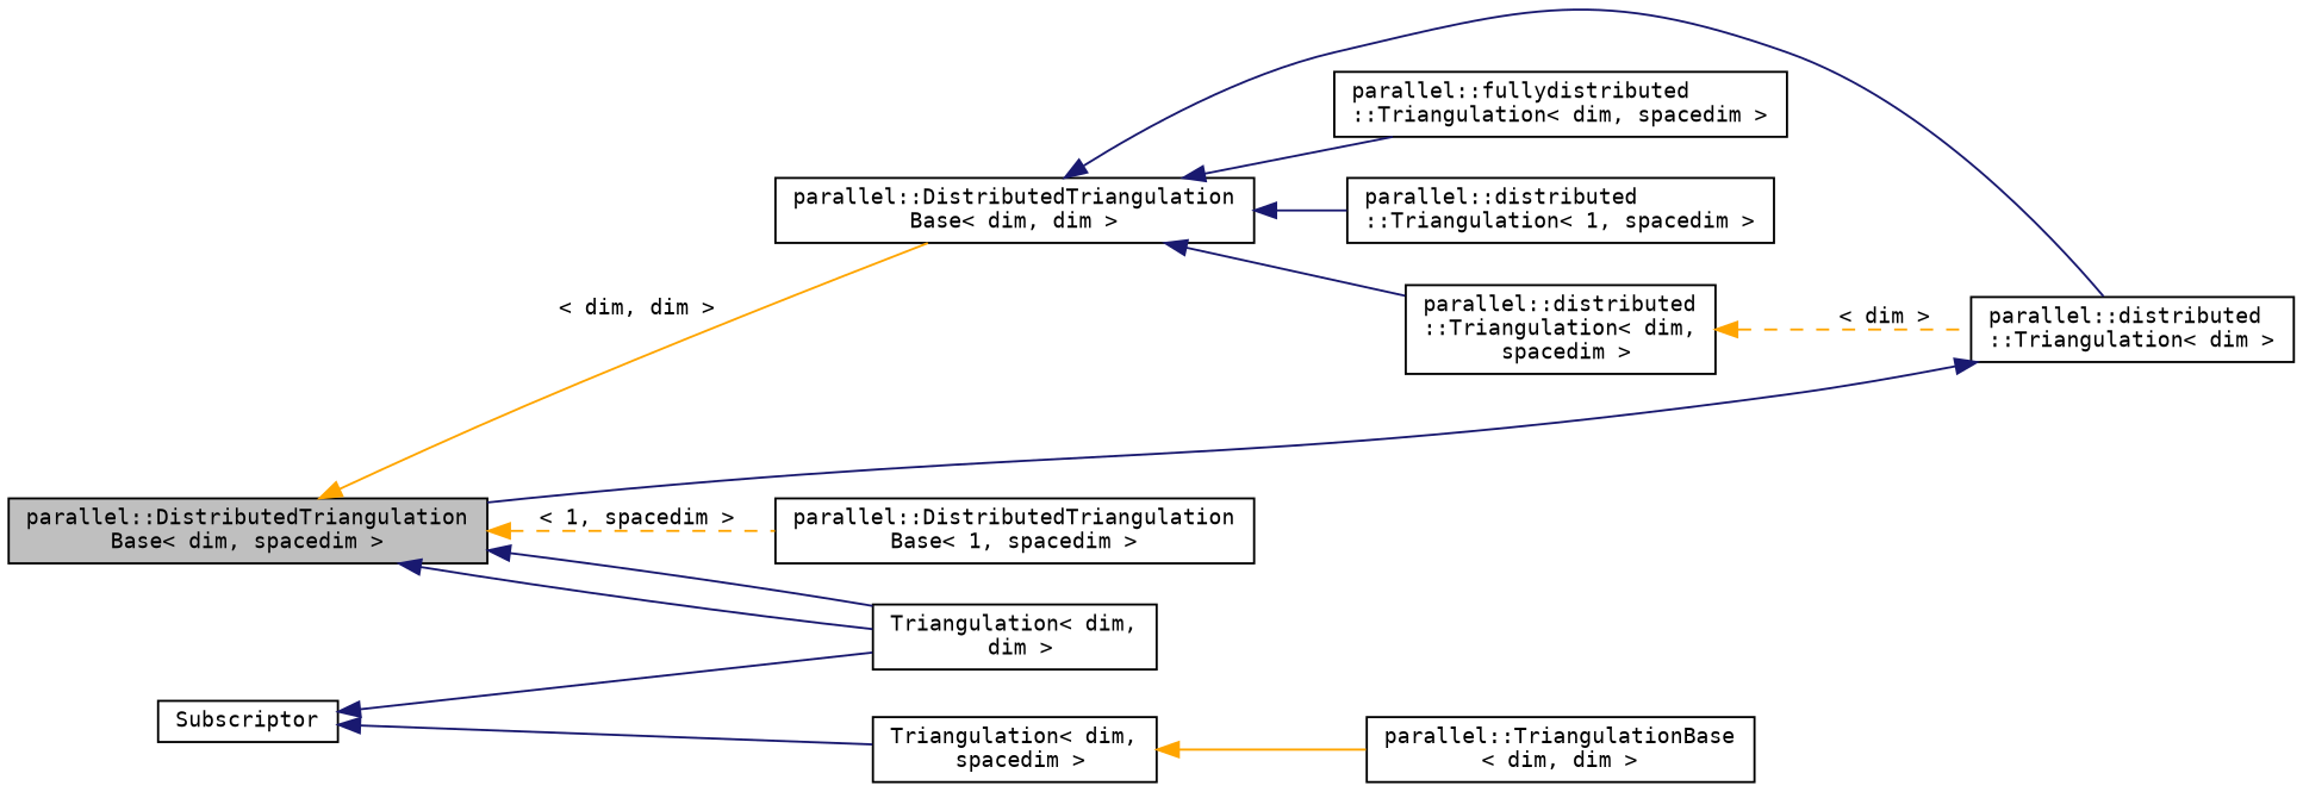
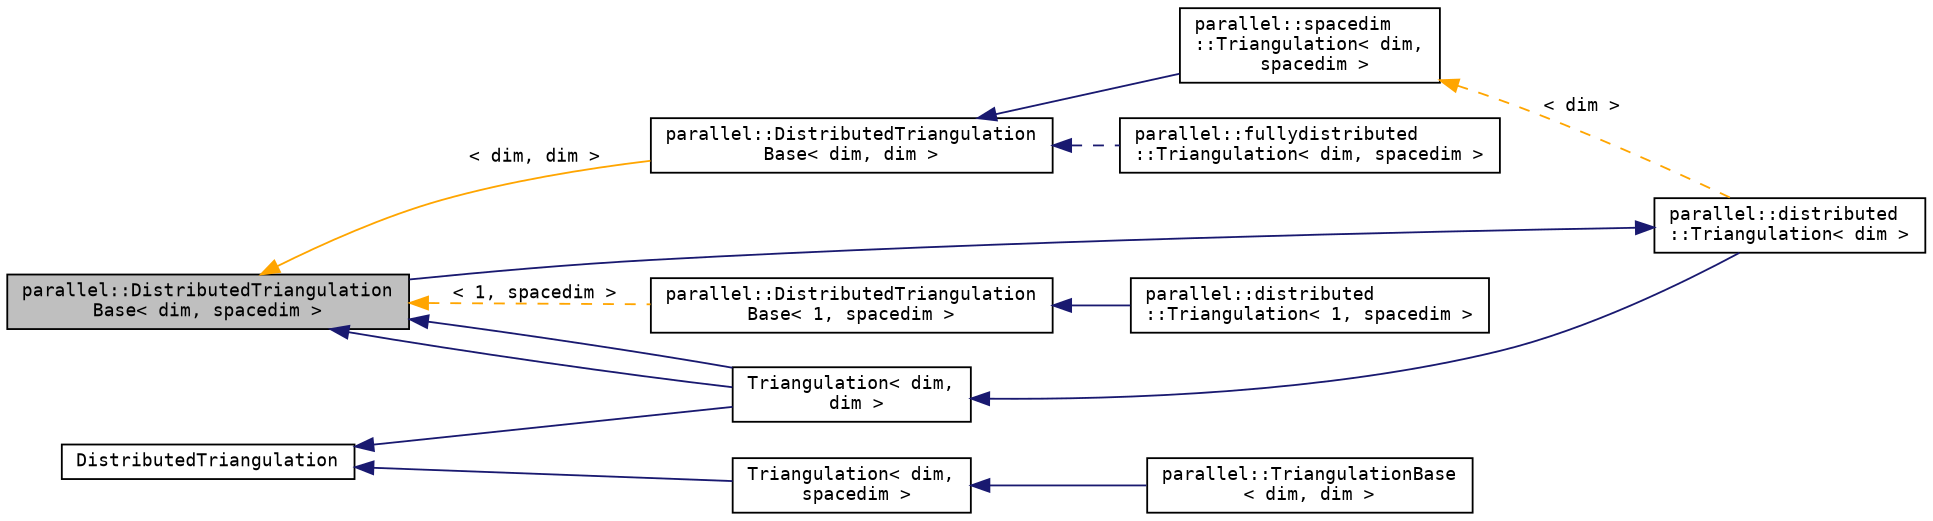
  digraph {
    fontname="DejaVu Sans Mono"
    rankdir=LR
    node [color=black fillcolor=white fontname="DejaVu Sans Mono" fontsize=10 shape=record style=filled]
    edge [color=midnightblue dir=back fontname="DejaVu Sans Mono" fontsize=10 labelfontname=Helvetica labelfontsize=10 style=solid]
    n1 [fillcolor=grey75 fontcolor=black height=0.2 label="parallel::DistributedTriangulation\lBase\< dim, spacedim \>" width=0.4]
    n2 [height=0.2 label="Triangulation\< dim,\l dim \>" width=0.4]
    n3 [height=0.2 label="parallel::DistributedTriangulation\lBase\< 1, spacedim \>" width=0.4]
    n4 [height=0.2 label="parallel::DistributedTriangulation\lBase\< dim, dim \>" width=0.4]
    n5 [height=0.2 label="parallel::distributed\l::Triangulation\< 1, spacedim \>" width=0.4]
-   n6 [height=0.2 label="parallel::distributed\l::Triangulation\< dim,\l spacedim \>" width=0.4]
+   n6 [height=0.2 label="parallel::spacedim\l::Triangulation\< dim,\l spacedim \>" width=0.4]
    n7 [height=0.2 label="parallel::distributed\l::Triangulation\< dim \>" width=0.4]
    n8 [height=0.2 label="parallel::fullydistributed\l::Triangulation\< dim, spacedim \>" width=0.4]
    n9 [height=0.2 label="parallel::TriangulationBase\l\< dim, dim \>" width=0.4]
    n10 [height=0.2 label="Triangulation\< dim,\l spacedim \>" width=0.4]
-   n11 [height=0.2 label=Subscriptor width=0.4]
+   n11 [height=0.2 label=DistributedTriangulation width=0.4]
    n1 -> n2
    n1 -> n2
    n1 -> n3 [color=orange label=" \< 1, spacedim \>" style=dashed]
    n1 -> n4 [color=orange label=" \< dim, dim \>"]
-   n4 -> n5
+   n3 -> n5
    n4 -> n6
-   n4 -> n7
-   n4 -> n8
+   n2 -> n7
+   n4 -> n8 [style=dashed]
    n6 -> n7 [color=orange label=" \< dim \>" style=dashed]
    n7 -> n1
-   n10 -> n9 [color=orange]
+   n10 -> n9
    n11 -> n2
    n11 -> n10
  }
